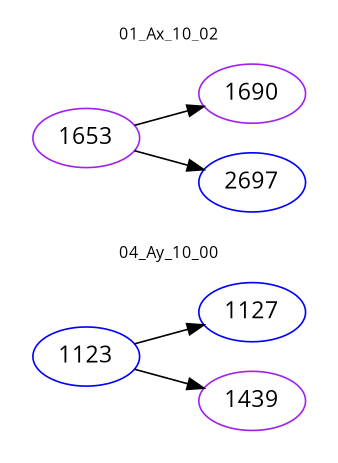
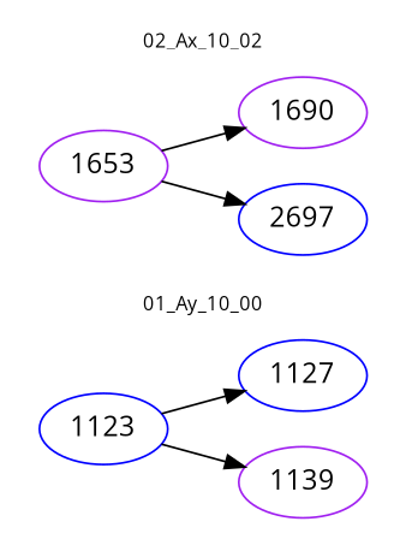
  digraph {
    fontname="Open Sans"
    rankdir=LR
    node [color=blue fontname="Open Sans"]
    edge [color=black fontname="Open Sans"]
    n1 [label=1123]
-   n2 [color=purple label=1439]
+   n2 [color=purple label=1139]
    n3 [label=1127]
    n4 [color=purple label=1653]
    n5 [label=2697]
    n6 [color=purple label=1690]
    subgraph cluster_1 {
      color=white
      fontsize=10
-     label="04_Ay_10_00"
+     label="01_Ay_10_00"
      n1
      n2
      n3
    }
    subgraph cluster_2 {
      color=white
      fontsize=10
-     label="01_Ax_10_02"
+     label="02_Ax_10_02"
      n4
      n5
      n6
    }
    n1 -> n2
    n1 -> n3
    n4 -> n5
    n4 -> n6
  }
